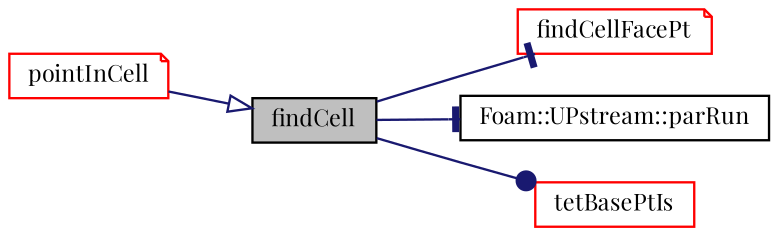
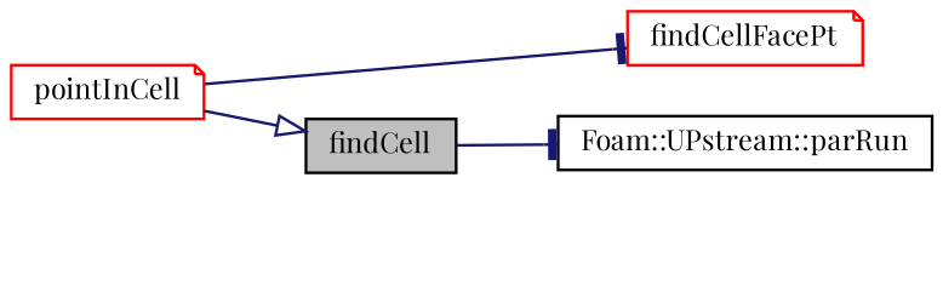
  digraph {
    fontname="Playfair Display"
    rankdir=LR
    node [color=red fontname="Playfair Display" fontsize=10 shape=box]
    edge [arrowhead=tee color=midnightblue fontname="Playfair Display" fontsize=10 labelfontname=Helvetica labelfontsize=10 style=solid]
    n1 [color=black fillcolor=grey75 fontcolor=black height=0.2 label=findCell style=filled width=0.4]
    n2 [height=0.2 label=findCellFacePt shape=note width=0.4]
    n3 [color=black height=0.2 label="Foam::UPstream::parRun" width=0.4]
-   n4 [height=0.2 label=tetBasePtIs width=0.4]
    n5 [height=0.2 label=pointInCell shape=note width=0.4]
-   n1 -> n2
+   n5 -> n2
    n1 -> n3
-   n1 -> n4 [arrowhead=dot]
    n5 -> n1 [arrowhead=onormal]
  }
